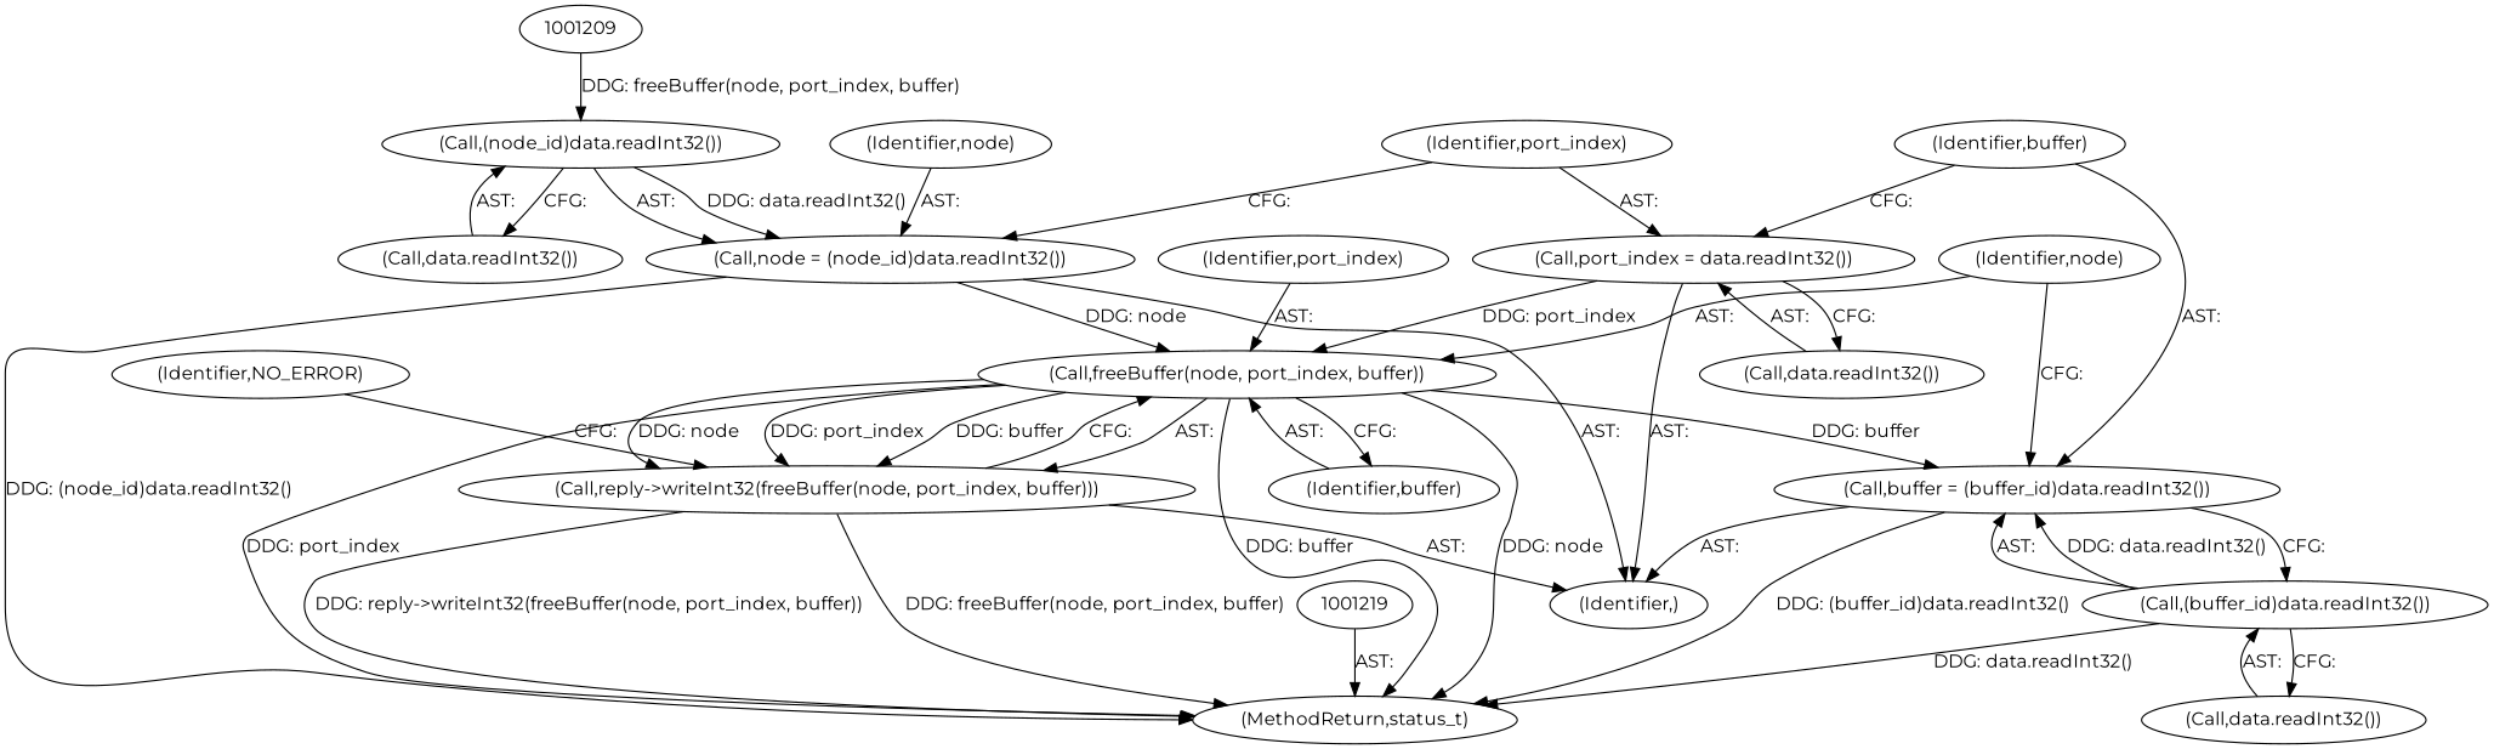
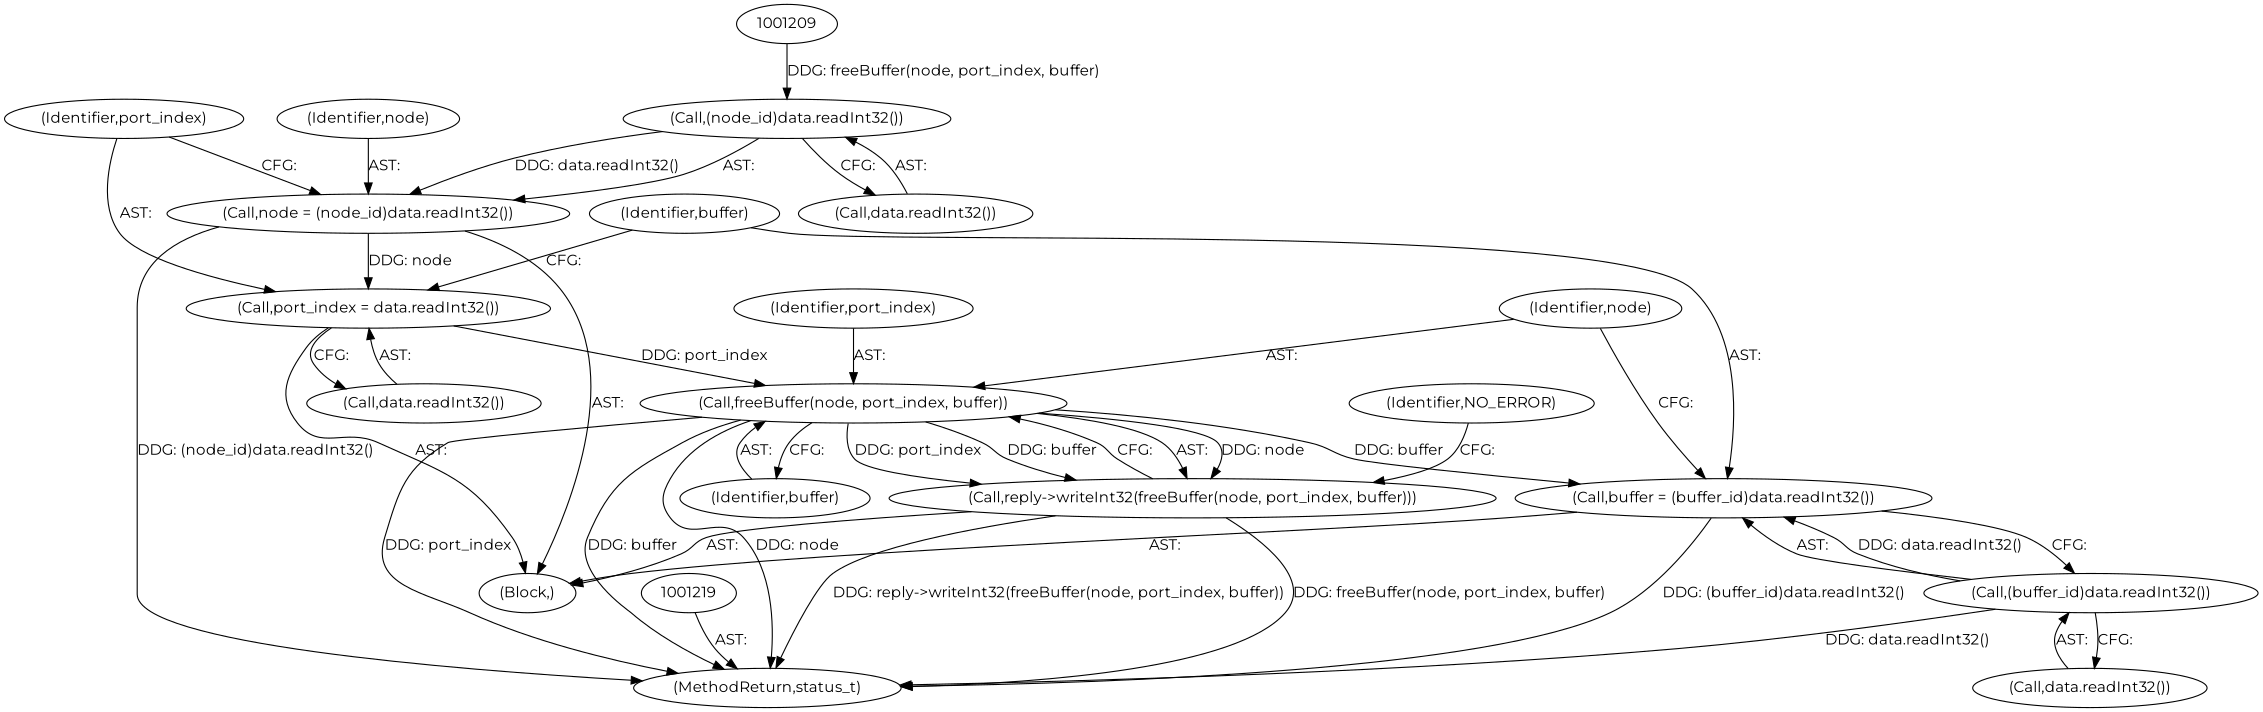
  digraph {
    fontname=Montserrat
    node [fontname=Montserrat]
    edge [fontname=Montserrat]
    n1 [label="(Call,freeBuffer(node, port_index, buffer))"]
    n2 [label="(Call,reply->writeInt32(freeBuffer(node, port_index, buffer)))"]
    n3 [label="(Identifier,buffer)"]
    n4 [label="(MethodReturn,status_t)"]
    n5 [label="(Call,buffer = (buffer_id)data.readInt32())"]
-   n6 [label="(Identifier,)"]
+   n6 [label="(Block,)"]
    n7 [label="(Call,node = (node_id)data.readInt32())"]
    n8 [label="(Call,(node_id)data.readInt32())"]
    n9 [label="(Call,data.readInt32())"]
    n10 [label="(Call,port_index = data.readInt32())"]
    n11 [label="(Call,data.readInt32())"]
    n12 [label="(Call,(buffer_id)data.readInt32())"]
    n13 [label="(Call,data.readInt32())"]
    n14 [label="(Identifier,port_index)"]
    n15 [label="(Identifier,node)"]
    n16 [label="(Identifier,port_index)"]
    n17 [label="(Identifier,buffer)"]
    n18 [label="(Identifier,node)"]
    n19 [label="(Identifier,NO_ERROR)"]
    1001209
    1001219
    n1 -> n2 [label="AST: "]
    n1 -> n2 [label="DDG: node"]
    n1 -> n2 [label="DDG: port_index"]
    n1 -> n2 [label="DDG: buffer"]
    n1 -> n3 [label="CFG: "]
    n1 -> n4 [label="DDG: node"]
    n1 -> n4 [label="DDG: buffer"]
    n1 -> n4 [label="DDG: port_index"]
    n1 -> n5 [label="DDG: buffer"]
    n2 -> n1 [label="CFG: "]
    n2 -> n4 [label="DDG: reply->writeInt32(freeBuffer(node, port_index, buffer))"]
    n2 -> n4 [label="DDG: freeBuffer(node, port_index, buffer)"]
    n2 -> n6 [label="AST: "]
    n3 -> n1 [label="AST: "]
    n5 -> n4 [label="DDG: (buffer_id)data.readInt32()"]
    n5 -> n6 [label="AST: "]
    n5 -> n12 [label="CFG: "]
-   n7 -> n1 [label="DDG: node"]
+   n7 -> n10 [label="DDG: node"]
    n7 -> n4 [label="DDG: (node_id)data.readInt32()"]
    n7 -> n6 [label="AST: "]
    n8 -> n7 [label="AST: "]
    n8 -> n7 [label="DDG: data.readInt32()"]
    n8 -> n9 [label="CFG: "]
    n9 -> n8 [label="AST: "]
    n10 -> n1 [label="DDG: port_index"]
    n10 -> n6 [label="AST: "]
    n10 -> n11 [label="CFG: "]
    n11 -> n10 [label="AST: "]
    n12 -> n4 [label="DDG: data.readInt32()"]
    n12 -> n5 [label="AST: "]
    n12 -> n5 [label="DDG: data.readInt32()"]
    n12 -> n13 [label="CFG: "]
    n13 -> n12 [label="AST: "]
    n14 -> n1 [label="AST: "]
    n15 -> n7 [label="AST: "]
    n16 -> n7 [label="CFG: "]
    n16 -> n10 [label="AST: "]
    n17 -> n5 [label="AST: "]
    n17 -> n10 [label="CFG: "]
    n18 -> n1 [label="AST: "]
    n18 -> n5 [label="CFG: "]
    n19 -> n2 [label="CFG: "]
    1001209 -> n8 [label="DDG: freeBuffer(node, port_index, buffer)"]
    1001219 -> n4 [label="AST: "]
  }
